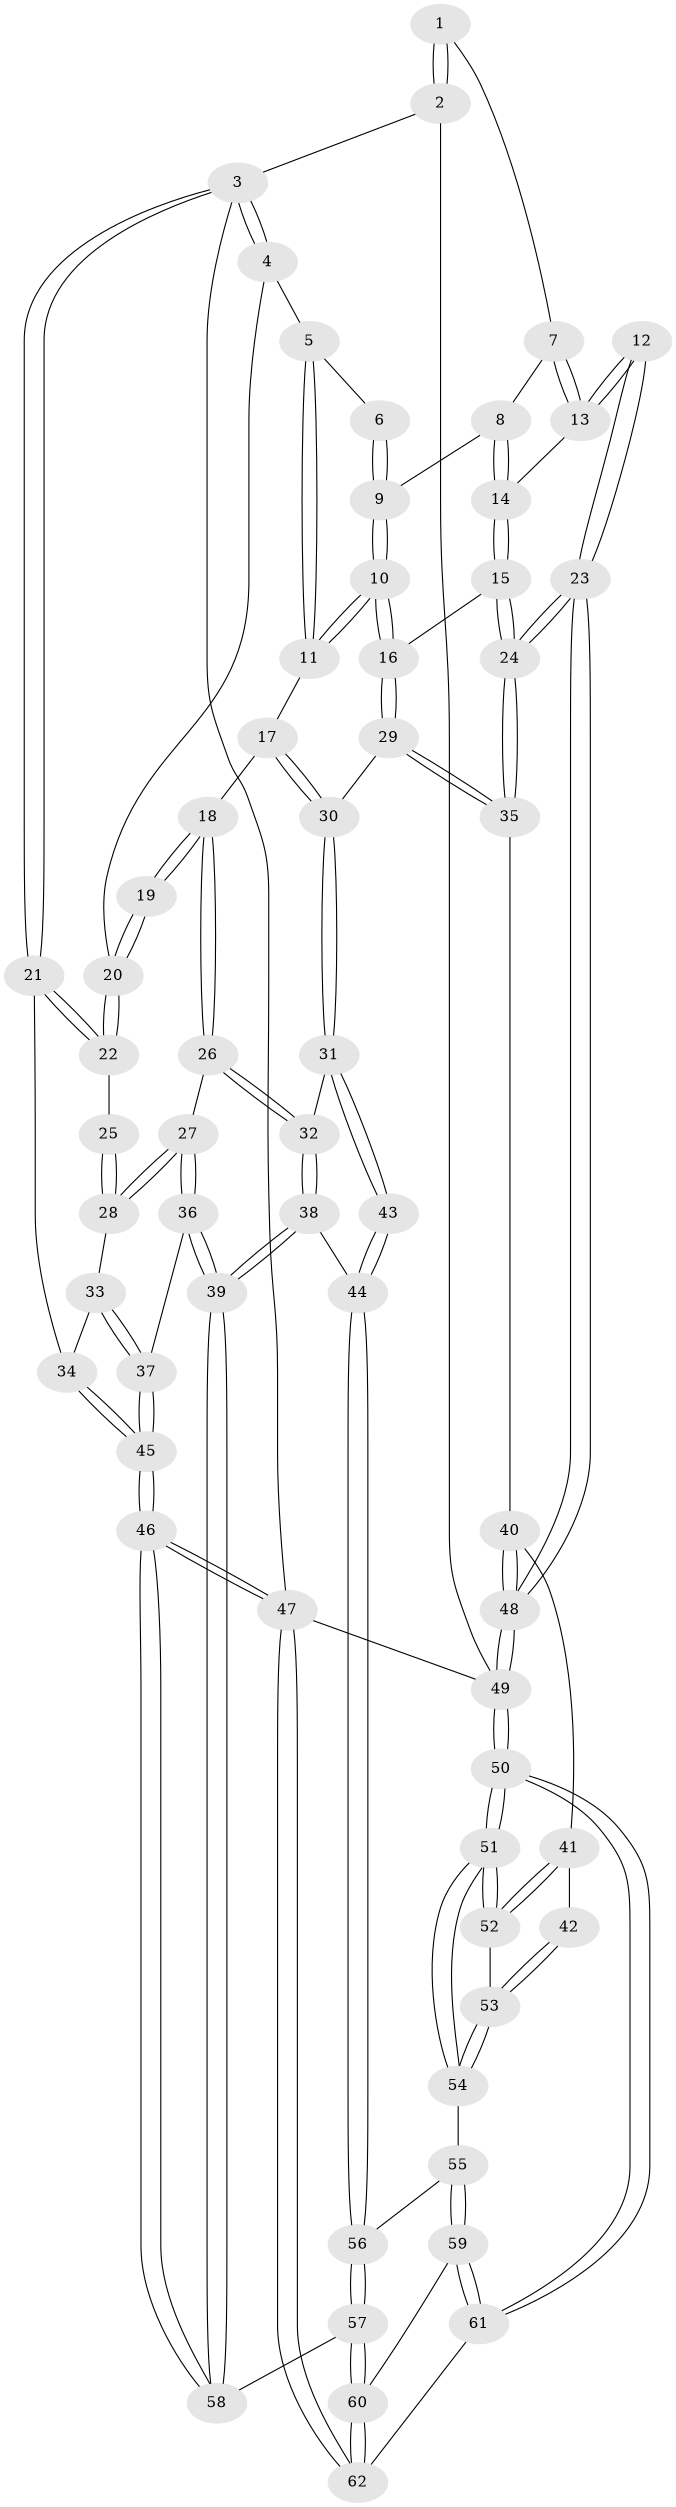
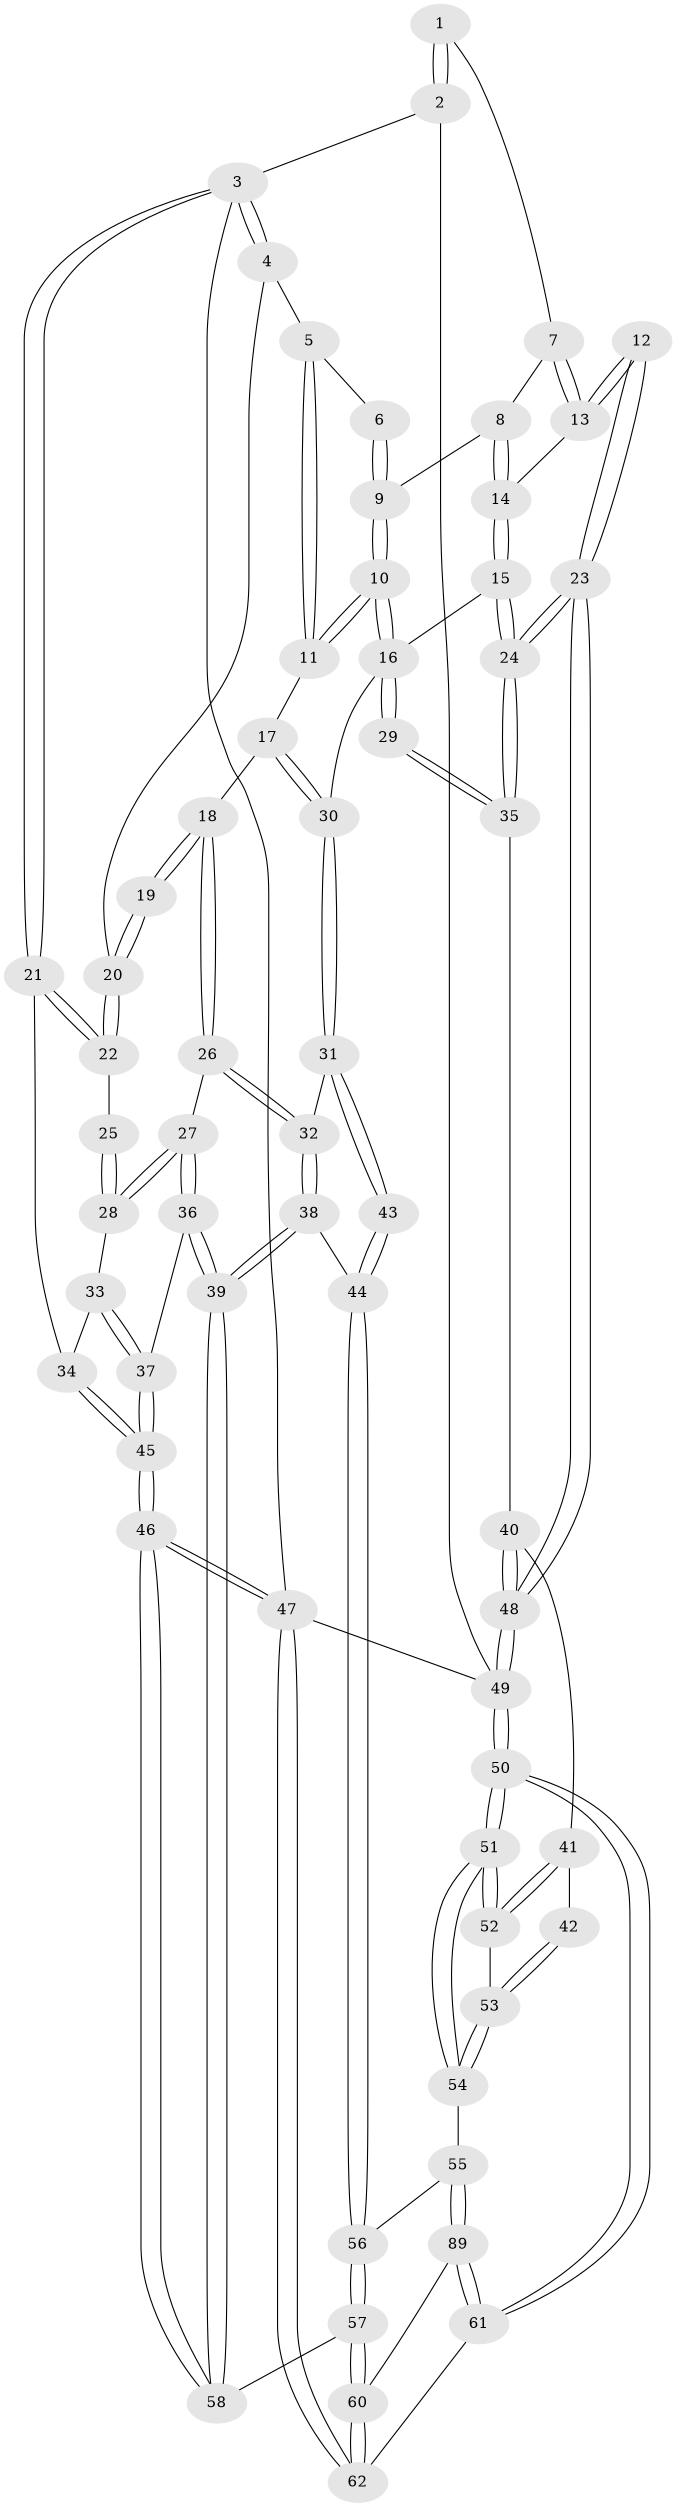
  graph {
    node [color=gray90 style=filled]
    1
    2
    7
    3
    49
    8
    13
    4
    21
    47
    12
    23
    50
    5
    20
    22
    34
    62
    6
    11
    9
    17
    10
    14
    15
    16
    29
    18
    30
    24
    48
    35
    19
    26
    31
    27
    32
    25
    45
    28
    40
    33
    36
    38
    37
    39
    43
    44
    46
    41
    58
    56
    42
    52
    53
    54
    57
    51
    61
    55
-   59
+   59 [label=89]
    60
    1 -- 2
    1 -- 2
    1 -- 7
    2 -- 3
    2 -- 49
    7 -- 8
    7 -- 13
    7 -- 13
    3 -- 4
    3 -- 4
    3 -- 21
    3 -- 21
    3 -- 47
    49 -- 50
    49 -- 50
    8 -- 9
    8 -- 14
    8 -- 14
    13 -- 14
    4 -- 5
    4 -- 20
    21 -- 22
    21 -- 22
    21 -- 34
    47 -- 49
    47 -- 62
    47 -- 62
    12 -- 13
    12 -- 13
    12 -- 23
    12 -- 23
    23 -- 24
    23 -- 24
    23 -- 48
    23 -- 48
    50 -- 51
    50 -- 51
    50 -- 61
    50 -- 61
    5 -- 6
    5 -- 11
    5 -- 11
    20 -- 22
    20 -- 22
    22 -- 25
    34 -- 45
    34 -- 45
    6 -- 9
    6 -- 9
    11 -- 17
    9 -- 10
    9 -- 10
    17 -- 18
    17 -- 30
    17 -- 30
    10 -- 11
    10 -- 11
    10 -- 16
    10 -- 16
    14 -- 15
    14 -- 15
    15 -- 16
    15 -- 24
    15 -- 24
    16 -- 29
    16 -- 29
-   29 -- 30
+   16 -- 30
    29 -- 35
    29 -- 35
    18 -- 19
    18 -- 19
    18 -- 26
    18 -- 26
    30 -- 31
    30 -- 31
    24 -- 35
    24 -- 35
    48 -- 49
    48 -- 49
    35 -- 40
    19 -- 20
    19 -- 20
    26 -- 27
    26 -- 32
    26 -- 32
    31 -- 32
    31 -- 43
    31 -- 43
    27 -- 28
    27 -- 28
    27 -- 36
    27 -- 36
    32 -- 38
    32 -- 38
    25 -- 28
    25 -- 28
    45 -- 46
    45 -- 46
    28 -- 33
    40 -- 48
    40 -- 48
    40 -- 41
    33 -- 34
    33 -- 37
    33 -- 37
    36 -- 37
    36 -- 39
    36 -- 39
    38 -- 39
    38 -- 39
    38 -- 44
    37 -- 45
    37 -- 45
    39 -- 58
    39 -- 58
    43 -- 44
    43 -- 44
    44 -- 56
    44 -- 56
    46 -- 47
    46 -- 47
    46 -- 58
    46 -- 58
    41 -- 42
    41 -- 52
    41 -- 52
    56 -- 57
    56 -- 57
    42 -- 53
    42 -- 53
    52 -- 53
    53 -- 54
    53 -- 54
    54 -- 55
    57 -- 58
    57 -- 60
    57 -- 60
    51 -- 52
    51 -- 52
    51 -- 54
    51 -- 54
    61 -- 62
    55 -- 56
    55 -- 59
    55 -- 59
    59 -- 61
    59 -- 61
    59 -- 60
    60 -- 62
    60 -- 62
  }
